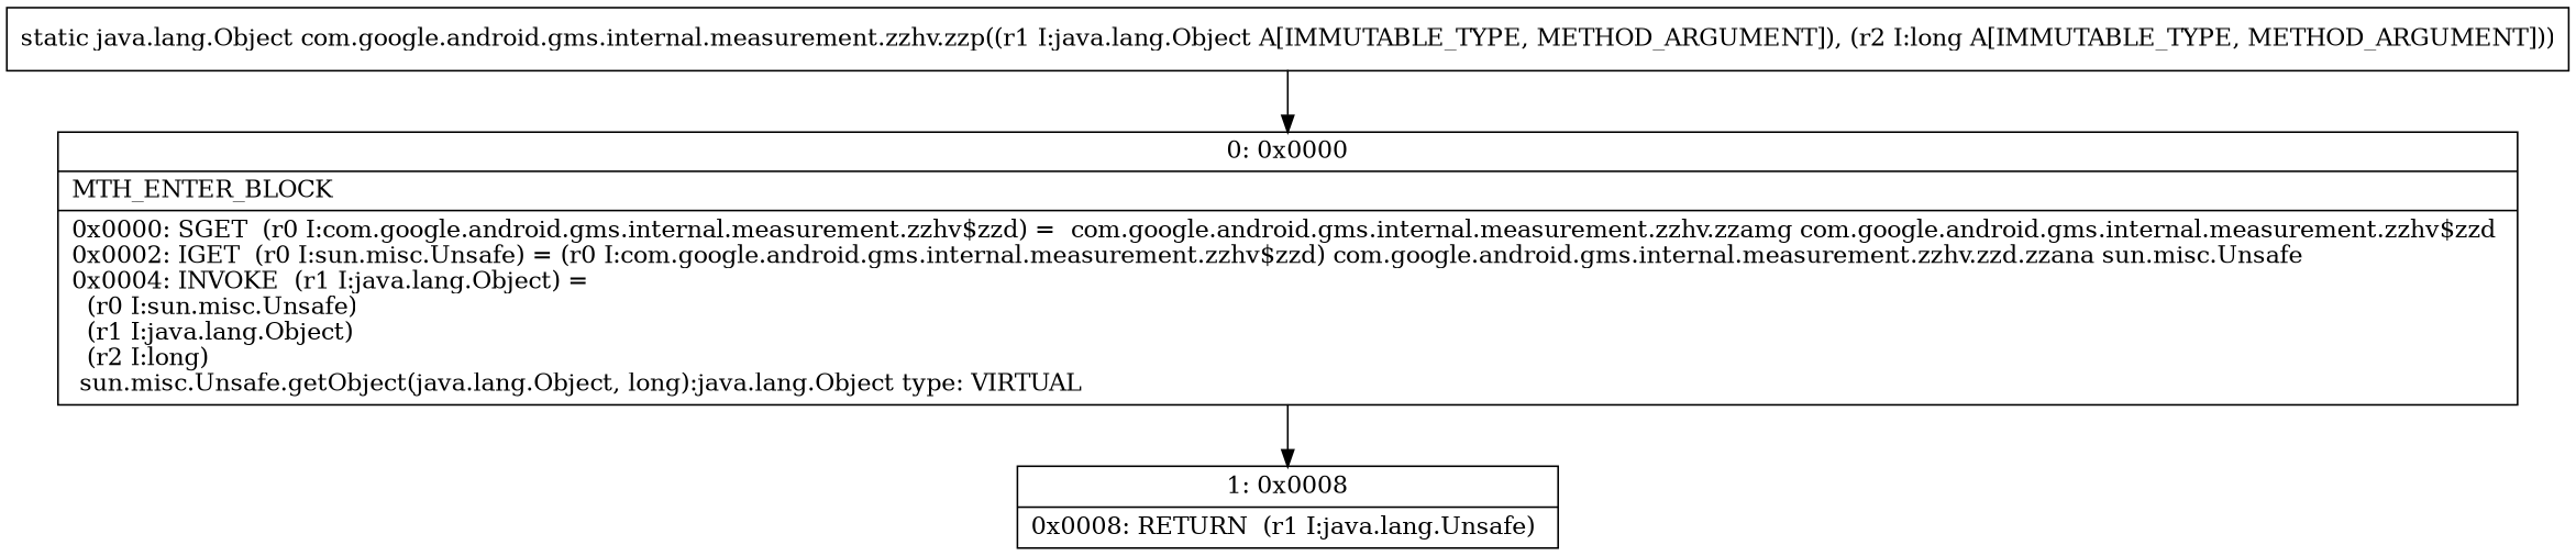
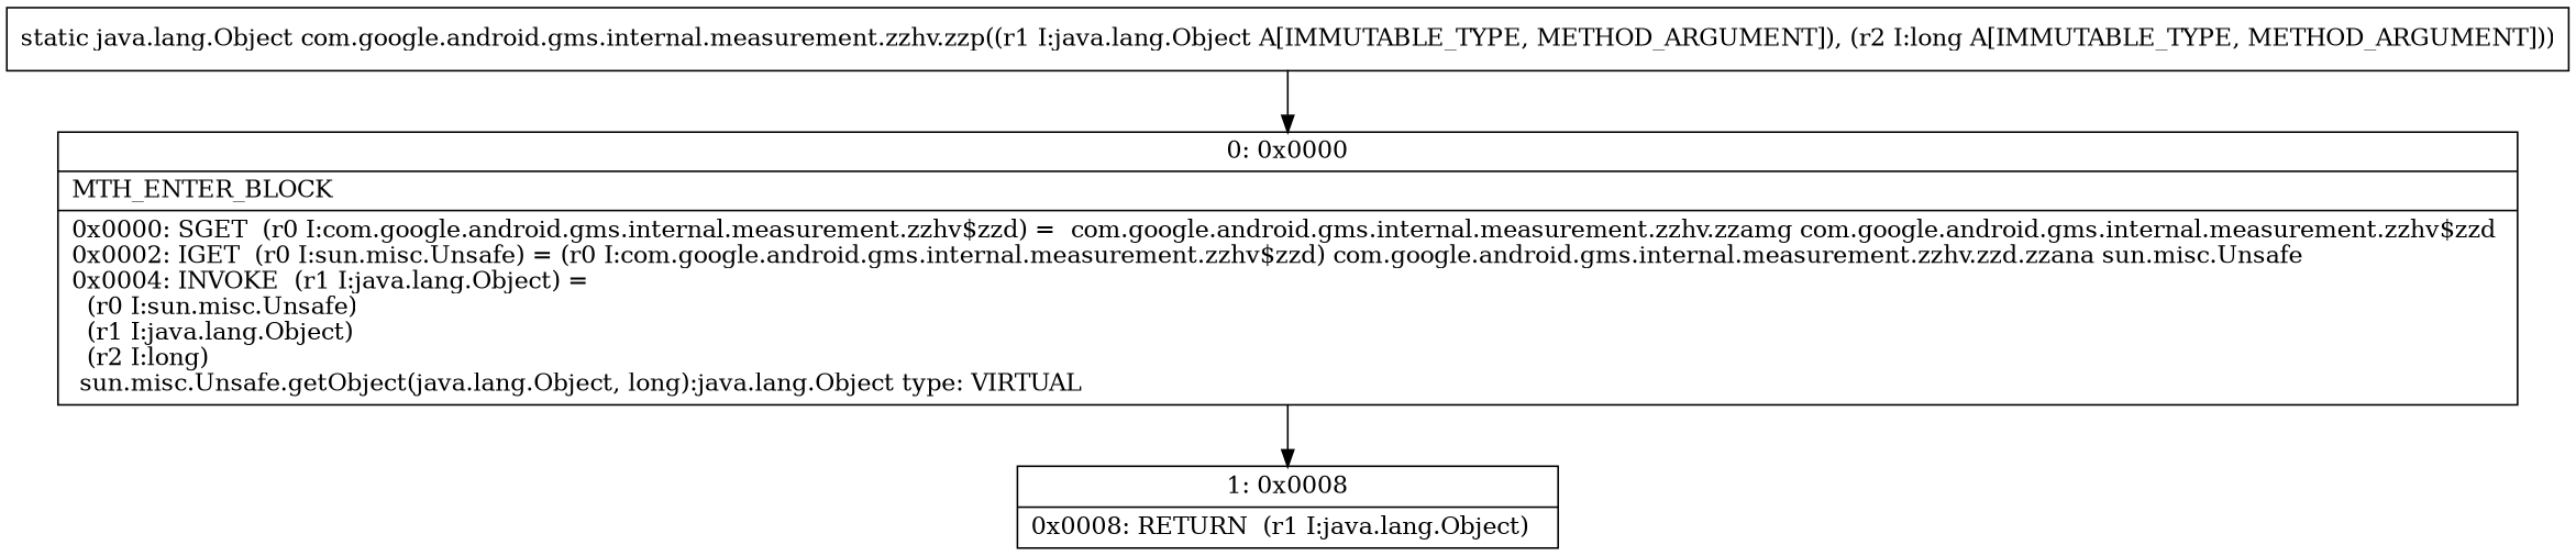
  digraph {
    node [shape=record]
    n1 [label="{0\:\ 0x0000|MTH_ENTER_BLOCK\l|0x0000: SGET  (r0 I:com.google.android.gms.internal.measurement.zzhv$zzd) =  com.google.android.gms.internal.measurement.zzhv.zzamg com.google.android.gms.internal.measurement.zzhv$zzd \l0x0002: IGET  (r0 I:sun.misc.Unsafe) = (r0 I:com.google.android.gms.internal.measurement.zzhv$zzd) com.google.android.gms.internal.measurement.zzhv.zzd.zzana sun.misc.Unsafe \l0x0004: INVOKE  (r1 I:java.lang.Object) = \l  (r0 I:sun.misc.Unsafe)\l  (r1 I:java.lang.Object)\l  (r2 I:long)\l sun.misc.Unsafe.getObject(java.lang.Object, long):java.lang.Object type: VIRTUAL \l}"]
-   n2 [label="{1\:\ 0x0008|0x0008: RETURN  (r1 I:java.lang.Unsafe) \l}"]
+   n2 [label="{1\:\ 0x0008|0x0008: RETURN  (r1 I:java.lang.Object) \l}"]
    n3 [label="{static java.lang.Object com.google.android.gms.internal.measurement.zzhv.zzp((r1 I:java.lang.Object A[IMMUTABLE_TYPE, METHOD_ARGUMENT]), (r2 I:long A[IMMUTABLE_TYPE, METHOD_ARGUMENT])) }"]
    n1 -> n2
    n3 -> n1
  }
